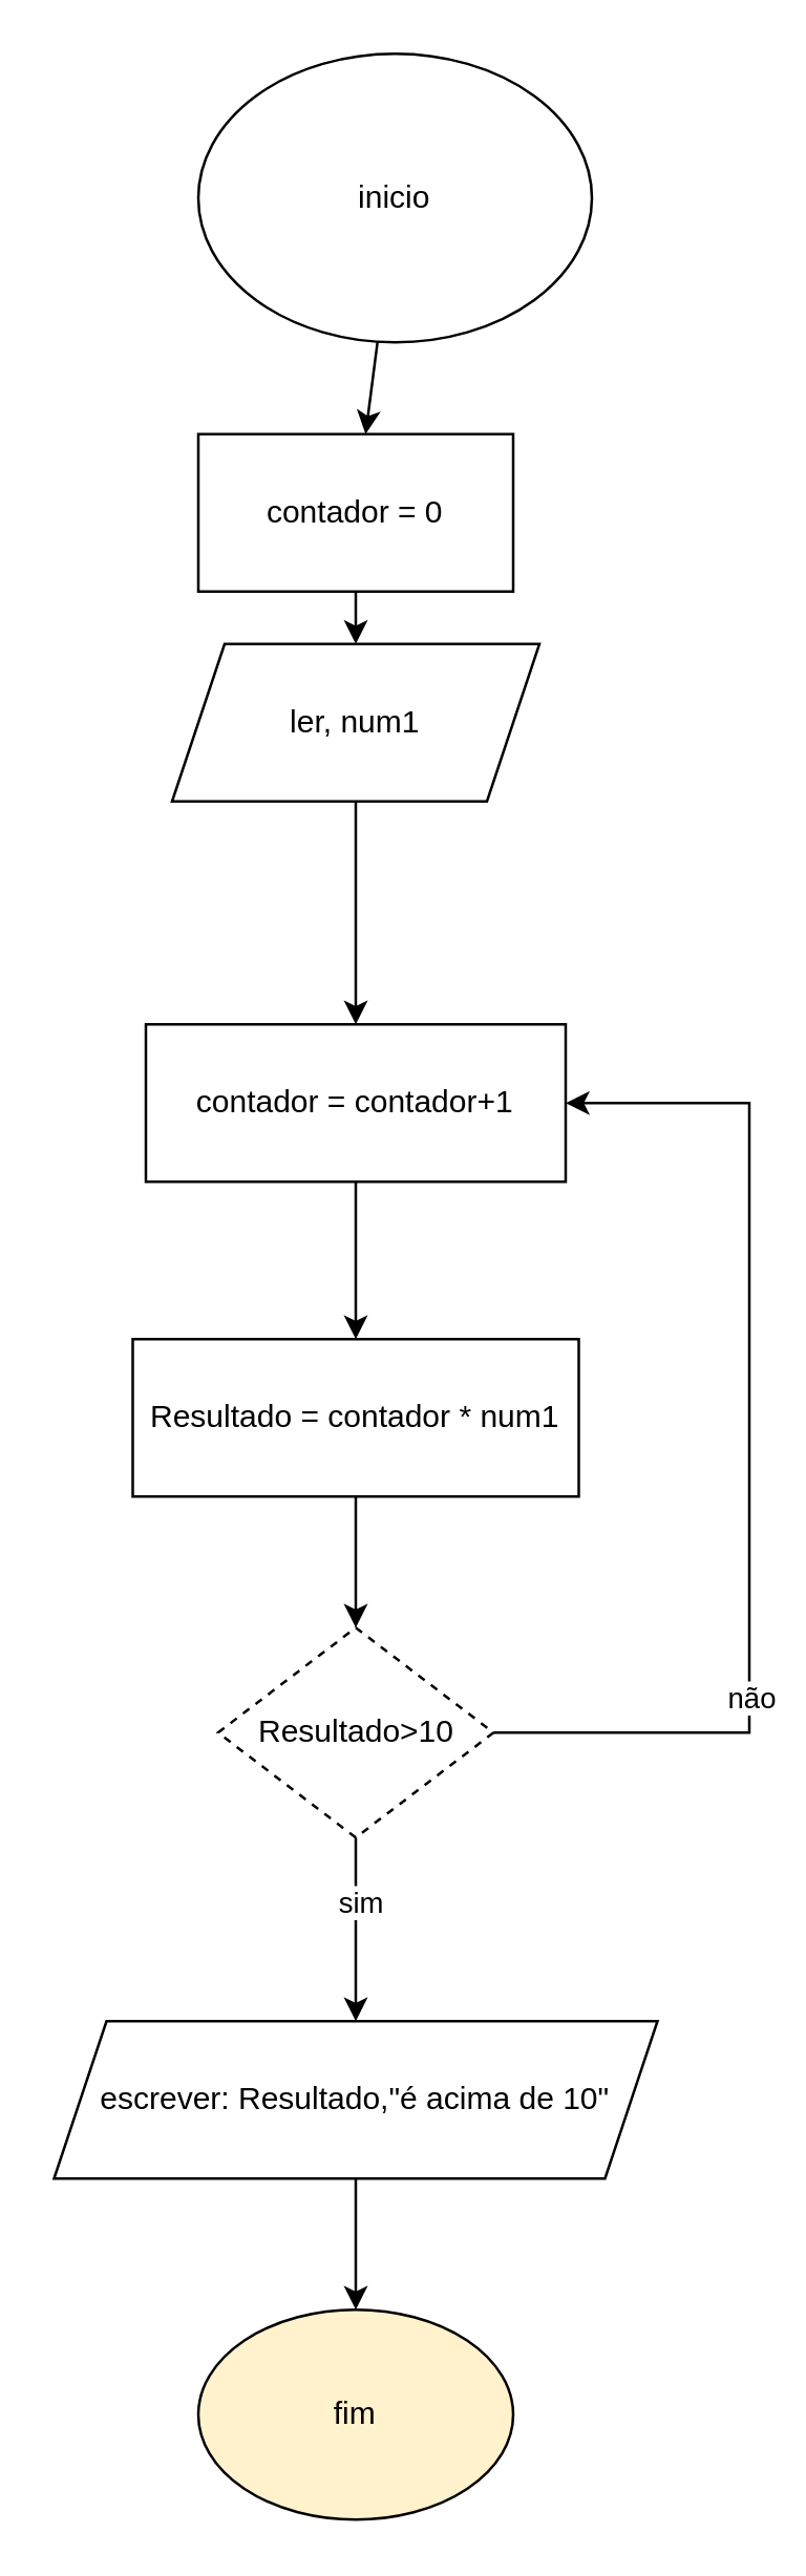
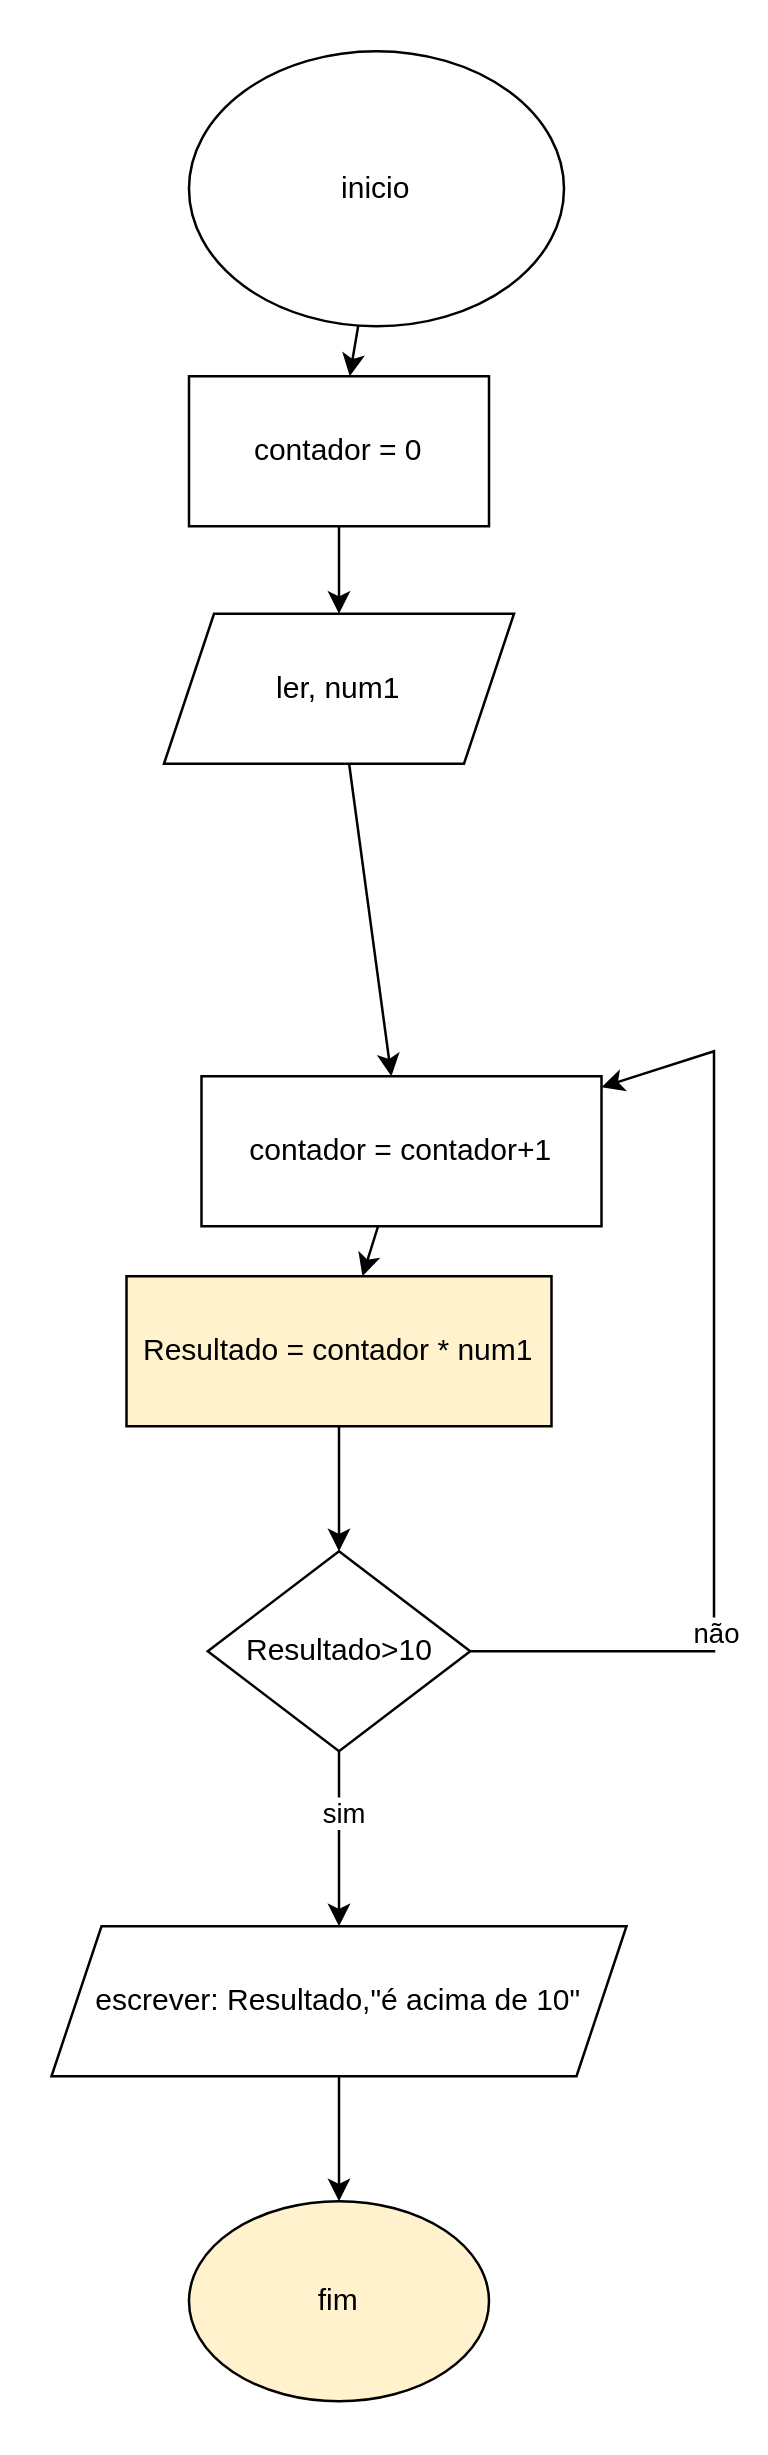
  <mxCell id="0" />
  <mxCell id="1" parent="0" />
  <mxCell id="2" value="inicio" style="ellipse;whiteSpace=wrap;html=1;" vertex="1" parent="1"><mxGeometry x="75" y="20" width="150" height="110" as="geometry" /></mxCell>
  <mxCell id="3" value="fim" style="ellipse;whiteSpace=wrap;html=1;fillColor=#fff2cc;" vertex="1" parent="1"><mxGeometry x="75" y="880" width="120" height="80" as="geometry" /></mxCell>
  <mxCell id="4" value="" style="endArrow=classic;html=1;rounded=0;" edge="1" parent="1" source="2" target="6"><mxGeometry width="50" height="50" relative="1" as="geometry"><mxPoint x="115" y="170" as="sourcePoint" /><mxPoint x="135" y="140" as="targetPoint" /></mxGeometry></mxCell>
  <mxCell id="5" value="ler, num1" style="shape=parallelogram;perimeter=parallelogramPerimeter;whiteSpace=wrap;html=1;fixedSize=1;" vertex="1" parent="1"><mxGeometry x="65" y="245" width="140" height="60" as="geometry" /></mxCell>
- <mxCell id="6" value="contador = 0" style="rounded=0;whiteSpace=wrap;html=1;" vertex="1" parent="1"><mxGeometry x="75" y="165" width="120" height="60" as="geometry" /></mxCell>
+ <mxCell id="6" value="contador = 0" style="rounded=0;whiteSpace=wrap;html=1;" vertex="1" parent="1"><mxGeometry x="75" y="150" width="120" height="60" as="geometry" /></mxCell>
  <mxCell id="7" value="" style="endArrow=classic;html=1;rounded=0;" edge="1" parent="1" source="6" target="5"><mxGeometry width="50" height="50" relative="1" as="geometry"><mxPoint x="175" y="110" as="sourcePoint" /><mxPoint x="175" y="160" as="targetPoint" /></mxGeometry></mxCell>
- <mxCell id="8" value="contador = contador+1" style="rounded=0;whiteSpace=wrap;html=1;" vertex="1" parent="1"><mxGeometry x="55" y="390" width="160" height="60" as="geometry" /></mxCell>
+ <mxCell id="8" value="contador = contador+1" style="rounded=0;whiteSpace=wrap;html=1;" vertex="1" parent="1"><mxGeometry x="80" y="430" width="160" height="60" as="geometry" /></mxCell>
  <mxCell id="9" value="" style="endArrow=classic;html=1;rounded=0;" edge="1" parent="1" source="5" target="8"><mxGeometry width="50" height="50" relative="1" as="geometry"><mxPoint x="134.5" y="350" as="sourcePoint" /><mxPoint x="134.5" y="410" as="targetPoint" /></mxGeometry></mxCell>
- <mxCell id="10" value="Resultado = contador * num1" style="rounded=0;whiteSpace=wrap;html=1;" vertex="1" parent="1"><mxGeometry x="50" y="510" width="170" height="60" as="geometry" /></mxCell>
+ <mxCell id="10" value="Resultado = contador * num1" style="rounded=0;whiteSpace=wrap;html=1;fillColor=#fff2cc;" vertex="1" parent="1"><mxGeometry x="50" y="510" width="170" height="60" as="geometry" /></mxCell>
  <mxCell id="11" value="" style="endArrow=classic;html=1;rounded=0;" edge="1" parent="1" source="8" target="10"><mxGeometry width="50" height="50" relative="1" as="geometry"><mxPoint x="135" y="540" as="sourcePoint" /><mxPoint x="185" y="490" as="targetPoint" /></mxGeometry></mxCell>
- <mxCell id="12" value="Resultado&amp;gt;10" style="rhombus;whiteSpace=wrap;html=1;dashed=1;" vertex="1" parent="1"><mxGeometry x="82.5" y="620" width="105" height="80" as="geometry" /></mxCell>
+ <mxCell id="12" value="Resultado&amp;gt;10" style="rhombus;whiteSpace=wrap;html=1;" vertex="1" parent="1"><mxGeometry x="82.5" y="620" width="105" height="80" as="geometry" /></mxCell>
  <mxCell id="13" value="" style="endArrow=classic;html=1;rounded=0;" edge="1" parent="1" source="10" target="12"><mxGeometry width="50" height="50" relative="1" as="geometry"><mxPoint x="139" y="565" as="sourcePoint" /><mxPoint x="139" y="625" as="targetPoint" /></mxGeometry></mxCell>
  <mxCell id="14" value="" style="endArrow=classic;html=1;rounded=0;" edge="1" parent="1" source="12" target="8"><mxGeometry width="50" height="50" relative="1" as="geometry"><mxPoint x="245" y="660" as="sourcePoint" /><mxPoint x="285" y="50" as="targetPoint" /><Array as="points"><mxPoint x="215" y="660" /><mxPoint x="285" y="660" /><mxPoint x="285" y="420" /></Array></mxGeometry></mxCell>
  <mxCell id="15" value="não" style="edgeLabel;html=1;align=center;verticalAlign=middle;resizable=0;points=[];" vertex="1" connectable="0" parent="14"><mxGeometry x="-0.455" relative="1" as="geometry"><mxPoint as="offset" /></mxGeometry></mxCell>
  <mxCell id="16" value="" style="endArrow=classic;html=1;rounded=0;" edge="1" parent="1" source="12" target="18"><mxGeometry width="50" height="50" relative="1" as="geometry"><mxPoint x="139" y="710" as="sourcePoint" /><mxPoint x="135" y="750" as="targetPoint" /></mxGeometry></mxCell>
  <mxCell id="17" value="sim" style="edgeLabel;html=1;align=center;verticalAlign=middle;resizable=0;points=[];" vertex="1" connectable="0" parent="16"><mxGeometry x="-0.314" y="1" relative="1" as="geometry"><mxPoint as="offset" /></mxGeometry></mxCell>
  <mxCell id="18" value="escrever: Resultado,&quot;é acima de 10&quot;" style="shape=parallelogram;perimeter=parallelogramPerimeter;whiteSpace=wrap;html=1;fixedSize=1;" vertex="1" parent="1"><mxGeometry x="20" y="770" width="230" height="60" as="geometry" /></mxCell>
  <mxCell id="19" value="" style="endArrow=classic;html=1;rounded=0;" edge="1" parent="1" source="18" target="3"><mxGeometry width="50" height="50" relative="1" as="geometry"><mxPoint x="135" y="890" as="sourcePoint" /><mxPoint x="185" y="840" as="targetPoint" /></mxGeometry></mxCell>
